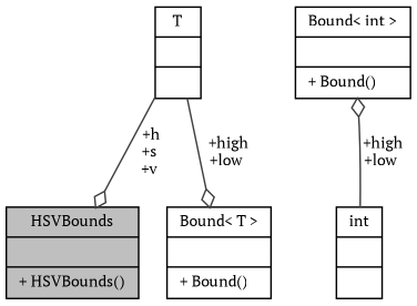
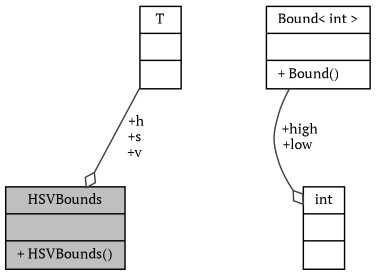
  digraph {
    fontname="PT Serif"
    node [color=black fillcolor=white fontname="PT Serif" fontsize=10 shape=record style=filled]
    edge [arrowhead=odiamond color=grey25 fontname="PT Serif" fontsize=10 labelfontname=Helvetica labelfontsize=10 style=solid]
    n1 [fillcolor=grey75 fontcolor=black height=0.2 label="{HSVBounds\n||+ HSVBounds()\l}" width=0.4]
    n2 [height=0.2 label="{Bound\< int \>\n||+ Bound()\l}" width=0.4]
    n3 [height=0.2 label="{int\n||}" width=0.4]
-   n4 [height=0.2 label="{Bound\< T \>\n||+ Bound()\l}" width=0.4]
    n5 [height=0.2 label="{T\n||}" width=0.4]
-   n3 -> n2 [label=" +high\n+low"]
+   n2 -> n3 [label=" +high\n+low"]
    n5 -> n1 [label=" +h\n+s\n+v"]
-   n5 -> n4 [label=" +high\n+low"]
  }
